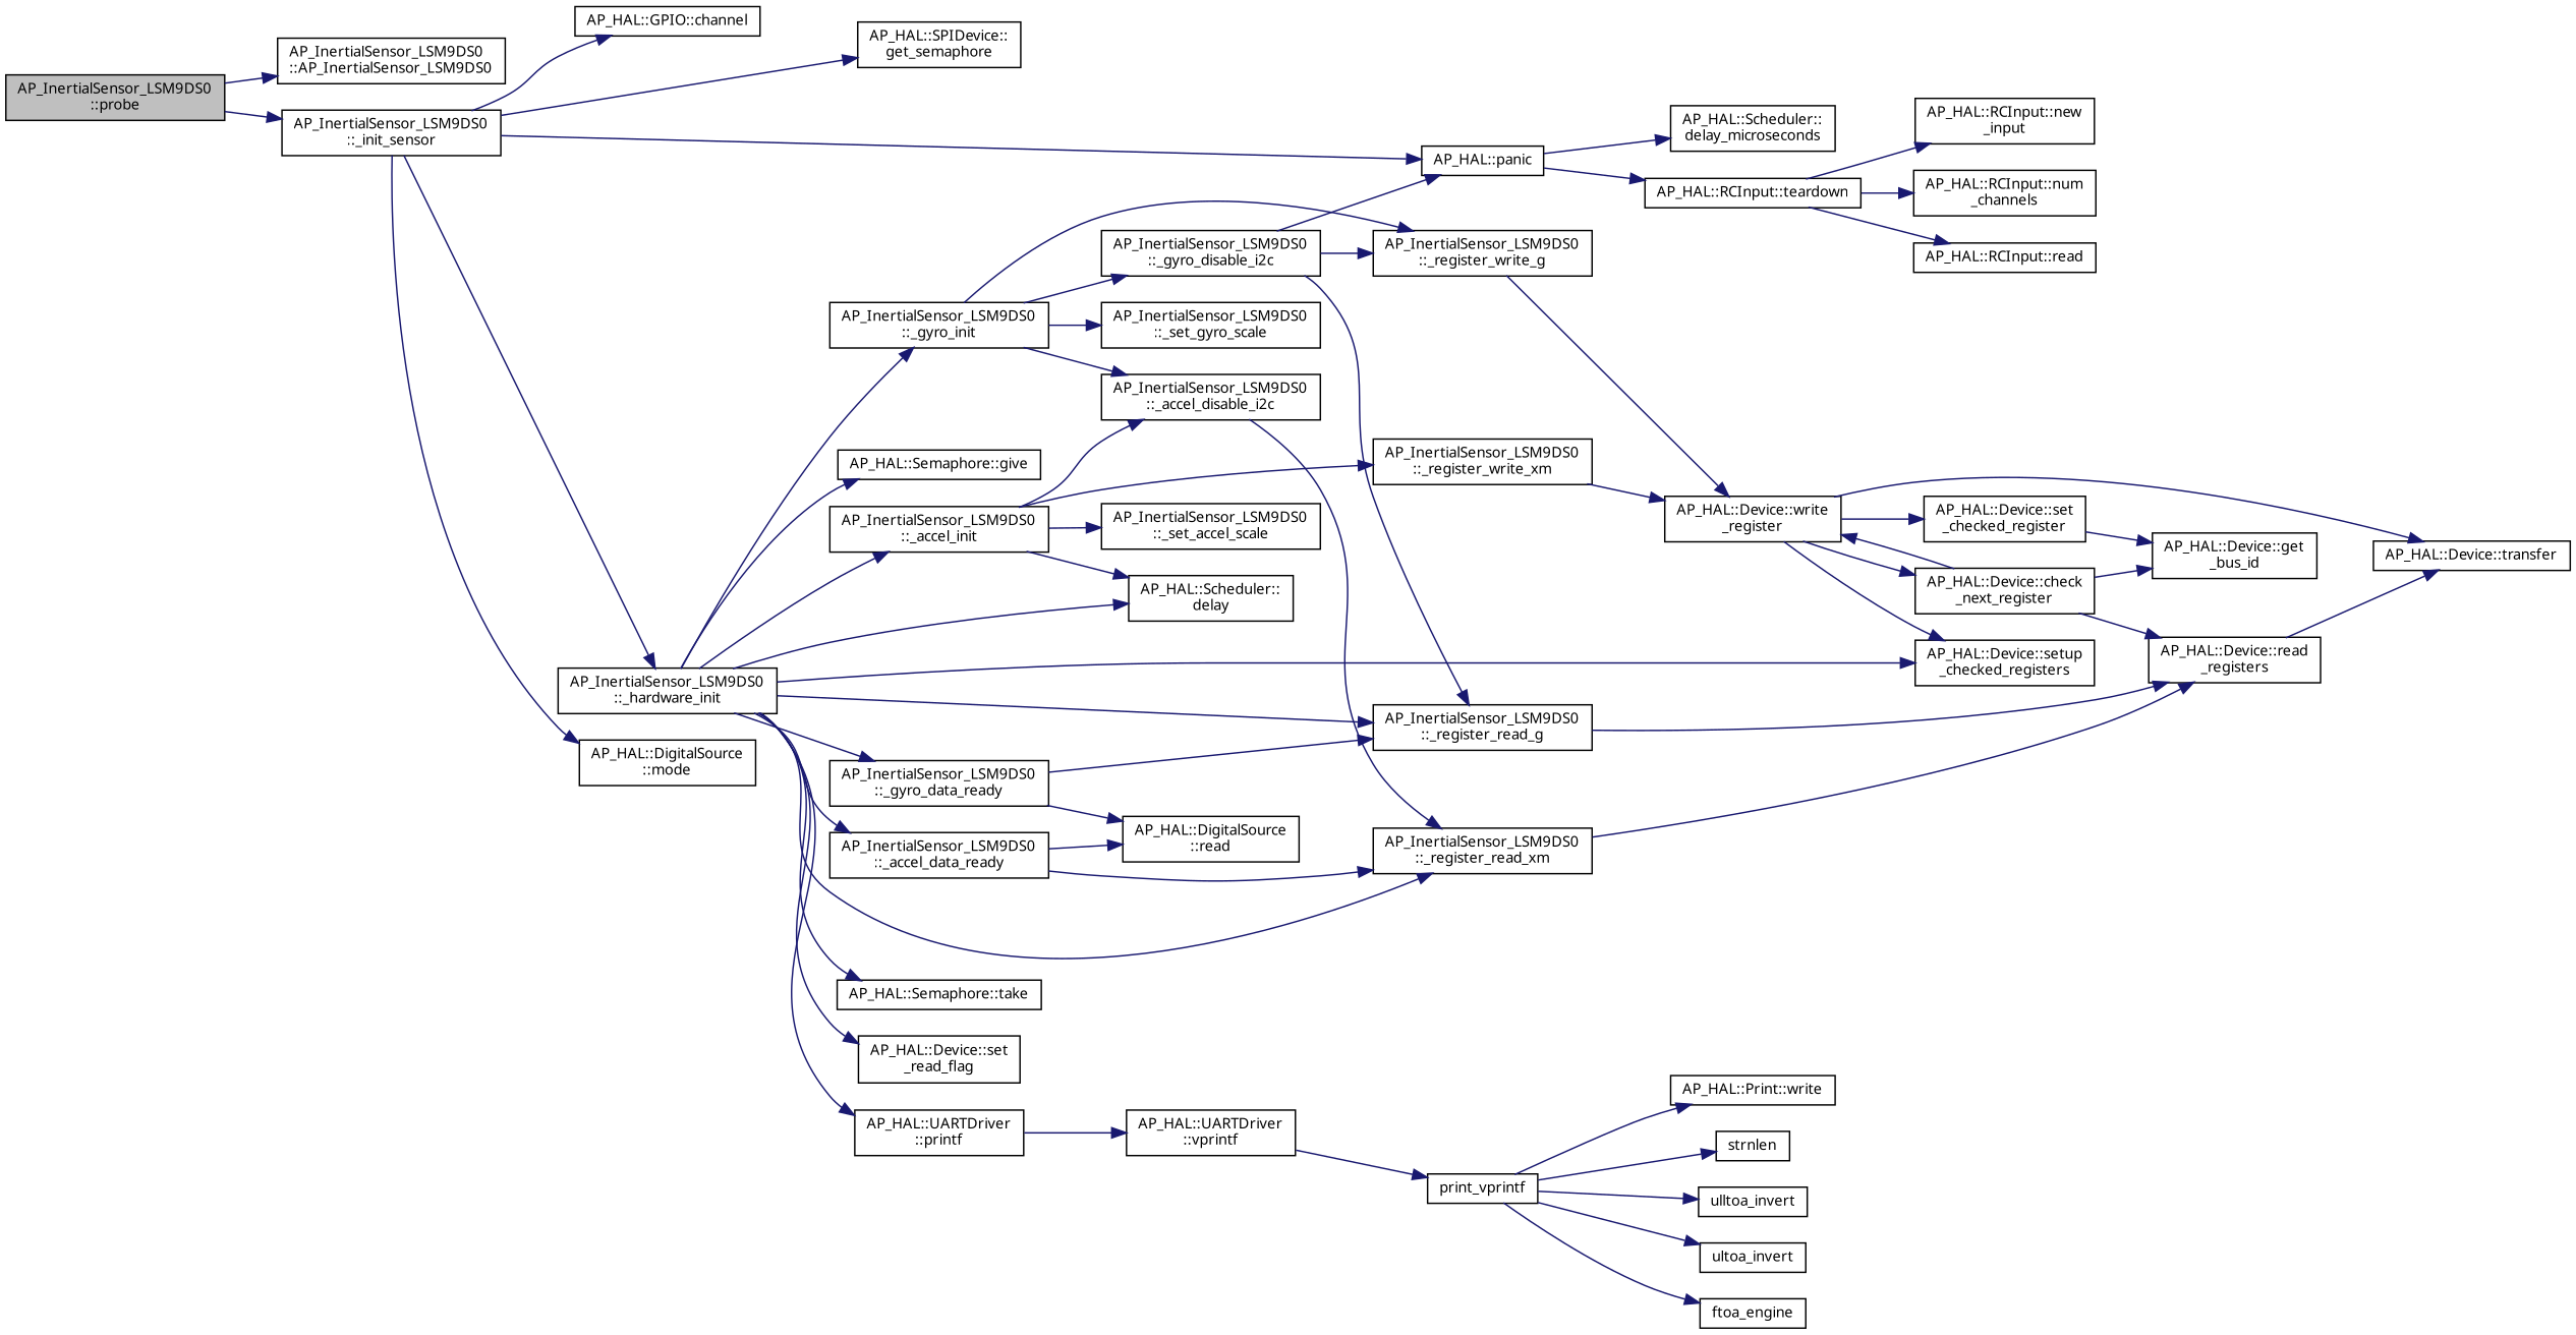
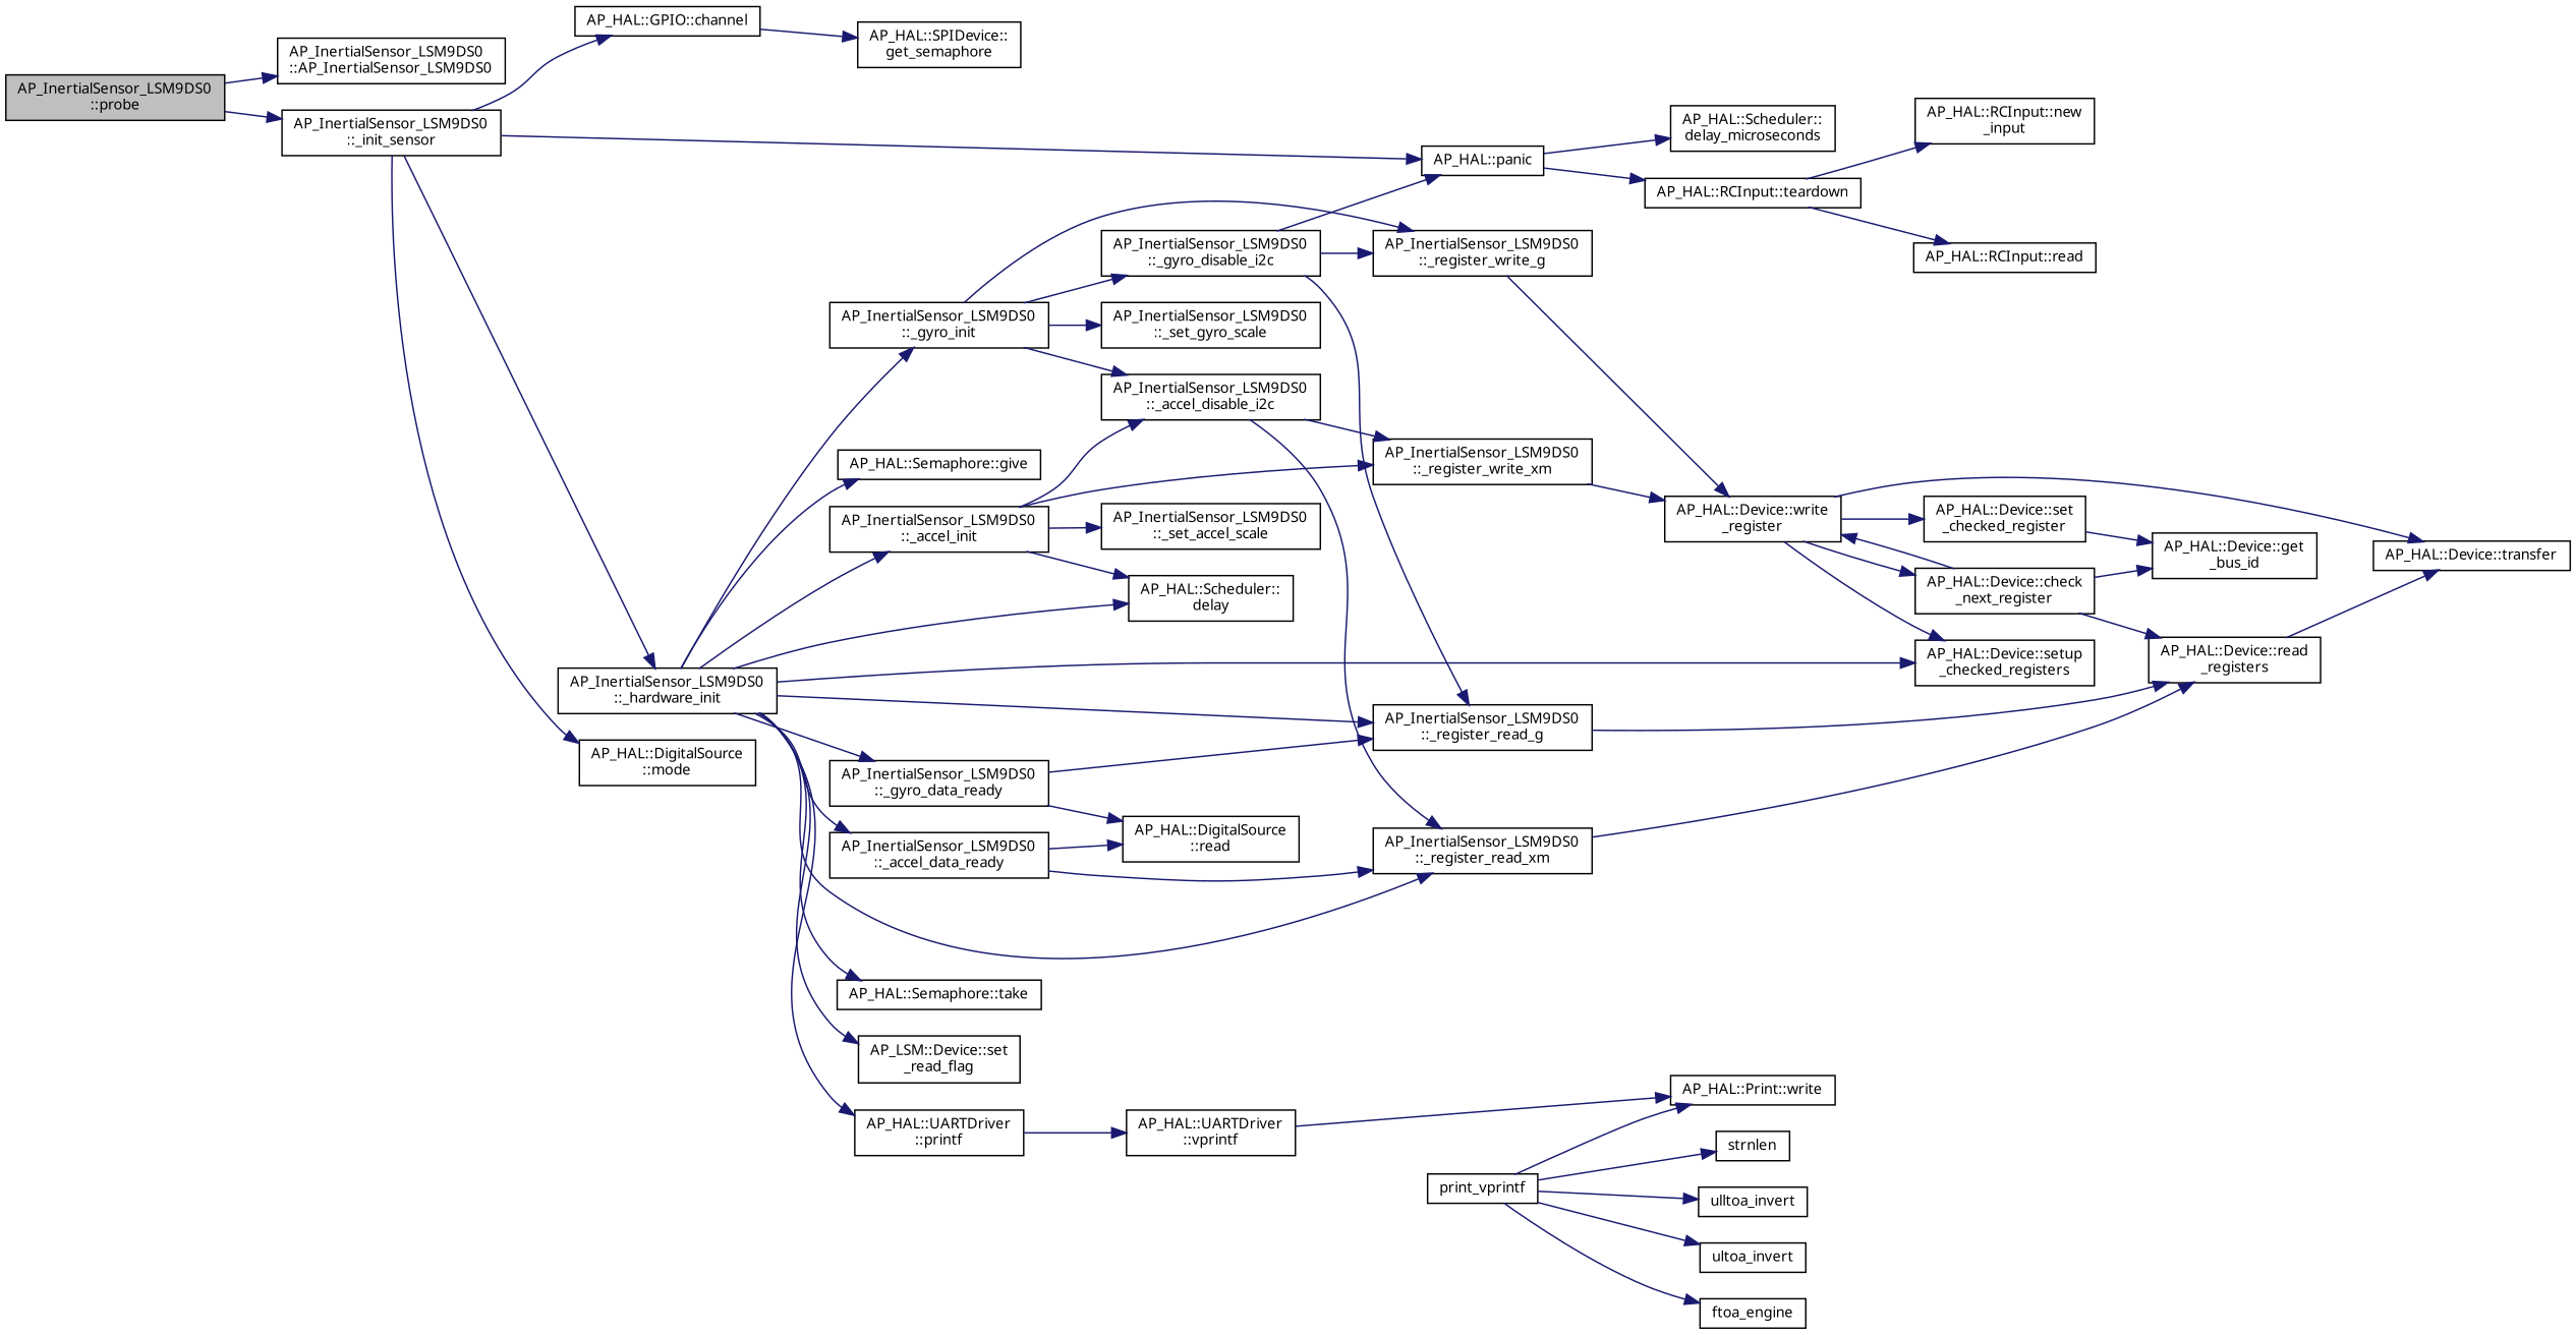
  digraph {
    fontname="Noto Sans"
    rankdir=LR
    node [color=black fillcolor=white fontname="Noto Sans" fontsize=10 shape=record style=filled]
    edge [color=midnightblue fontname="Noto Sans" fontsize=10 labelfontname=Helvetica labelfontsize=10 style=solid]
    n1 [fillcolor=grey75 fontcolor=black height=0.2 label="AP_InertialSensor_LSM9DS0\l::probe" width=0.4]
    n2 [height=0.2 label="AP_InertialSensor_LSM9DS0\l::AP_InertialSensor_LSM9DS0" width=0.4]
    n3 [height=0.2 label="AP_InertialSensor_LSM9DS0\l::_init_sensor" width=0.4]
    n4 [height=0.2 label="AP_HAL::SPIDevice::\lget_semaphore" width=0.4]
    n5 [height=0.2 label="AP_HAL::GPIO::channel" width=0.4]
    n6 [height=0.2 label="AP_HAL::panic" width=0.4]
    n7 [height=0.2 label="AP_HAL::DigitalSource\l::mode" width=0.4]
    n8 [height=0.2 label="AP_InertialSensor_LSM9DS0\l::_hardware_init" width=0.4]
    n9 [height=0.2 label="AP_HAL::RCInput::teardown" width=0.4]
    n10 [height=0.2 label="AP_HAL::Scheduler::\ldelay_microseconds" width=0.4]
    n11 [height=0.2 label="AP_HAL::Semaphore::take" width=0.4]
-   n12 [height=0.2 label="AP_HAL::Device::set\l_read_flag" width=0.4]
+   n12 [height=0.2 label="AP_LSM::Device::set\l_read_flag" width=0.4]
    n13 [height=0.2 label="AP_InertialSensor_LSM9DS0\l::_register_read_g" width=0.4]
    n14 [height=0.2 label="AP_HAL::UARTDriver\l::printf" width=0.4]
    n15 [height=0.2 label="AP_InertialSensor_LSM9DS0\l::_register_read_xm" width=0.4]
    n16 [height=0.2 label="AP_HAL::Device::setup\l_checked_registers" width=0.4]
    n17 [height=0.2 label="AP_InertialSensor_LSM9DS0\l::_gyro_init" width=0.4]
    n18 [height=0.2 label="AP_HAL::Scheduler::\ldelay" width=0.4]
    n19 [height=0.2 label="AP_InertialSensor_LSM9DS0\l::_accel_init" width=0.4]
    n20 [height=0.2 label="AP_InertialSensor_LSM9DS0\l::_accel_data_ready" width=0.4]
    n21 [height=0.2 label="AP_InertialSensor_LSM9DS0\l::_gyro_data_ready" width=0.4]
    n22 [height=0.2 label="AP_HAL::Semaphore::give" width=0.4]
    n23 [height=0.2 label="AP_HAL::RCInput::new\l_input" width=0.4]
-   n24 [height=0.2 label="AP_HAL::RCInput::num\l_channels" width=0.4]
    n25 [height=0.2 label="AP_HAL::RCInput::read" width=0.4]
    n26 [height=0.2 label="AP_HAL::Device::read\l_registers" width=0.4]
    n27 [height=0.2 label="AP_HAL::UARTDriver\l::vprintf" width=0.4]
    n28 [height=0.2 label="AP_InertialSensor_LSM9DS0\l::_gyro_disable_i2c" width=0.4]
    n29 [height=0.2 label="AP_InertialSensor_LSM9DS0\l::_register_write_g" width=0.4]
    n30 [height=0.2 label="AP_InertialSensor_LSM9DS0\l::_set_gyro_scale" width=0.4]
    n31 [height=0.2 label="AP_InertialSensor_LSM9DS0\l::_accel_disable_i2c" width=0.4]
    n32 [height=0.2 label="AP_InertialSensor_LSM9DS0\l::_register_write_xm" width=0.4]
    n33 [height=0.2 label="AP_InertialSensor_LSM9DS0\l::_set_accel_scale" width=0.4]
    n34 [height=0.2 label="AP_HAL::DigitalSource\l::read" width=0.4]
    n35 [height=0.2 label="AP_HAL::Device::transfer" width=0.4]
    n36 [height=0.2 label=print_vprintf width=0.4]
    n37 [height=0.2 label="AP_HAL::Print::write" width=0.4]
    n38 [height=0.2 label=ftoa_engine width=0.4]
    n39 [height=0.2 label=strnlen width=0.4]
    n40 [height=0.2 label=ulltoa_invert width=0.4]
    n41 [height=0.2 label=ultoa_invert width=0.4]
    n42 [height=0.2 label="AP_HAL::Device::write\l_register" width=0.4]
    n43 [height=0.2 label="AP_HAL::Device::set\l_checked_register" width=0.4]
    n44 [height=0.2 label="AP_HAL::Device::check\l_next_register" width=0.4]
    n45 [height=0.2 label="AP_HAL::Device::get\l_bus_id" width=0.4]
    n1 -> n2
    n1 -> n3
-   n3 -> n4
+   n5 -> n4
    n3 -> n5
    n3 -> n6
    n3 -> n7
    n3 -> n8
    n6 -> n9
    n6 -> n10
    n8 -> n11
    n8 -> n12
    n8 -> n13
    n8 -> n14
    n8 -> n15
    n8 -> n16
    n8 -> n17
    n8 -> n18
    n8 -> n19
    n8 -> n20
    n8 -> n21
    n8 -> n22
    n9 -> n23
-   n9 -> n24
    n9 -> n25
    n13 -> n26
    n14 -> n27
    n15 -> n26
    n17 -> n28
    n17 -> n29
    n17 -> n30
    n17 -> n31
    n19 -> n18
    n19 -> n31
    n19 -> n32
    n19 -> n33
    n20 -> n15
    n20 -> n34
    n21 -> n13
    n21 -> n34
    n26 -> n35
-   n27 -> n36
+   n27 -> n37
    n28 -> n6
    n28 -> n13
    n28 -> n29
    n29 -> n42
    n31 -> n15
+   n31 -> n32
    n32 -> n42
    n36 -> n37
    n36 -> n38
    n36 -> n39
    n36 -> n40
    n36 -> n41
    n42 -> n16
    n42 -> n35
    n42 -> n43
    n42 -> n44
    n43 -> n45
    n44 -> n26
    n44 -> n42
    n44 -> n45
  }
